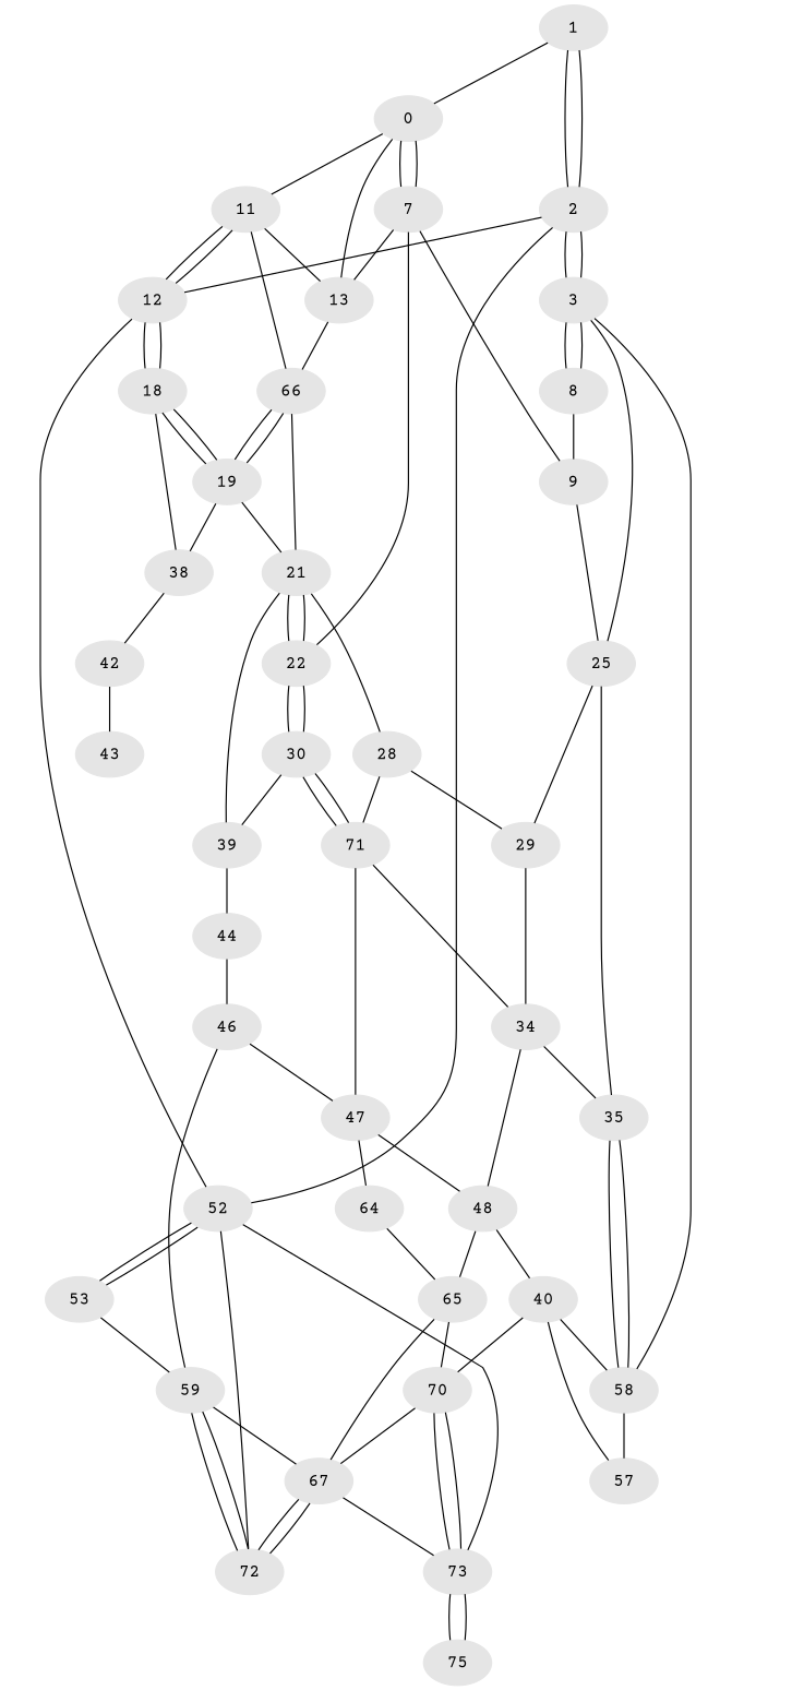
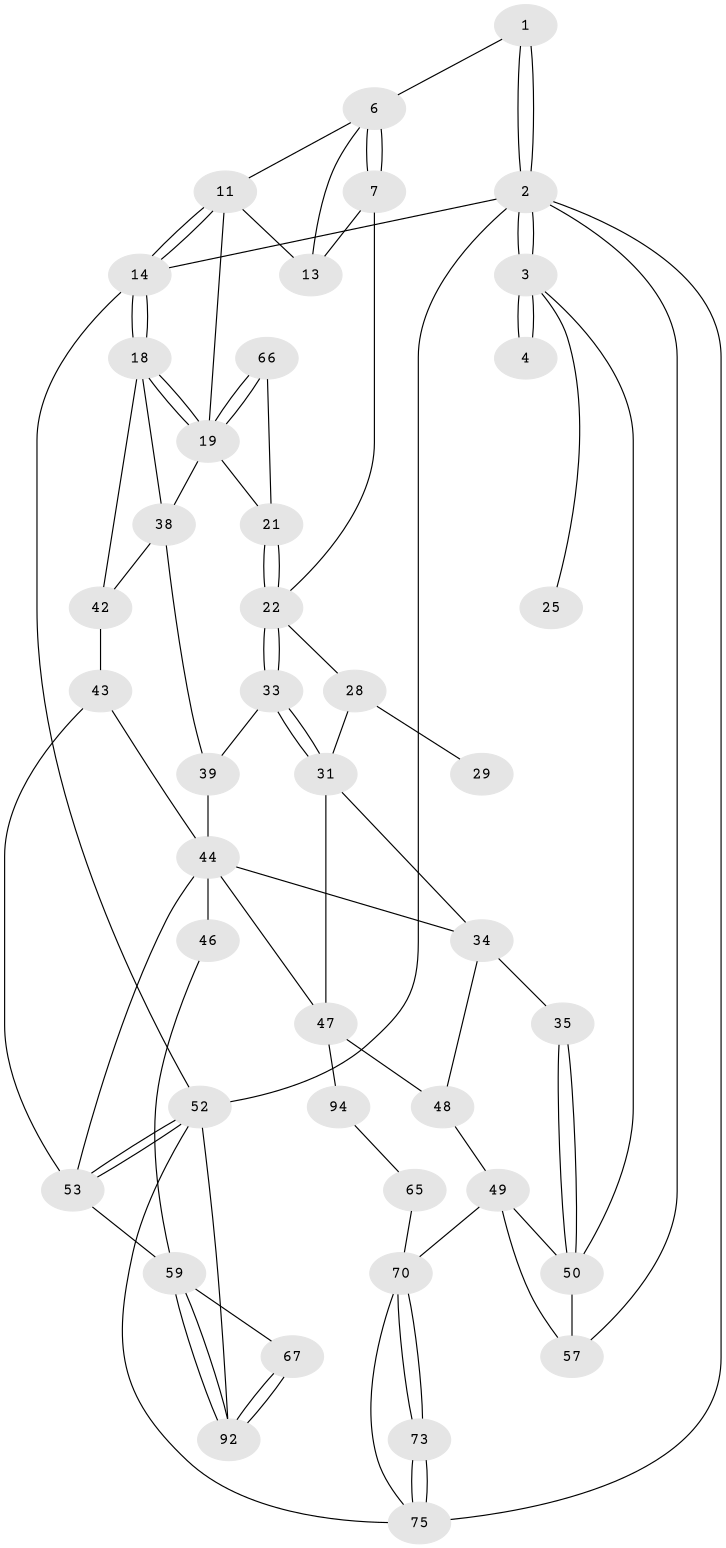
  graph {
    fontname="Courier Prime"
    node [color=gray90 fontname="Courier Prime" style=filled]
    edge [fontname="Courier Prime"]
    2 [super="+57"]
    1
-   6 [super="+10" label=0]
+   6 [super="+10"]
    3 [super="+27"]
-   12
+   12 [label=14]
    52 [super="+74"]
    n7 [label=57]
    75 [super="+76"]
    7 [super="+8"]
    11 [super="+15"]
    13 [super="+14"]
-   4 [super="+5" label=8]
+   4 [super="+5"]
    25 [super="+26"]
-   50 [super="+51" label=58]
+   50 [super="+51"]
    18 [super="+40"]
    53 [super="+58"]
-   72
-   9 [super="+20"]
+   72 [label=92]
    29 [super="+33"]
    35
    22 [super="+23"]
    n22 [label=66 super="+17"]
    28 [super="+32"]
-   30
+   30 [label=33]
    19 [super="+24"]
    21
    38 [super="+41"]
    42 [super="+55"]
    39
    43 [super="+54"]
-   31 [super="+36" label=71]
+   31 [super="+36"]
    34 [super="+37"]
    47 [super="+62"]
    48 [super="+63"]
    44 [super="+45"]
-   64
-   49 [super="+69" label=40]
+   64 [label=94]
+   49 [super="+69"]
    65 [super="+66"]
    46 [super="+61"]
    59 [super="+60"]
    67 [super="+68"]
    70 [super="+71"]
    73
    2 -- 3
    2 -- 3
    2 -- 12
    2 -- 52
+   2 -- n7
+   2 -- 75
    1 -- 2
    1 -- 2
    1 -- 6
    6 -- 7
    6 -- 7
    6 -- 11
    6 -- 13
    3 -- 4
    3 -- 4
    3 -- 25
    3 -- 50
    12 -- 52
    12 -- 18
    12 -- 18
-   52 -- 73
+   52 -- 75
    52 -- 53
    52 -- 53
    52 -- 72
    7 -- 13
-   7 -- 9
    7 -- 22
    11 -- 12
    11 -- 12
    11 -- 13
-   11 -- n22
-   13 -- n22
-   4 -- 9 [weight=2]
-   25 -- 29
-   25 -- 35
+   11 -- 19
    50 -- n7
    18 -- 19
    18 -- 19
    18 -- 38
+   18 -- 42
    53 -- 59
-   9 -- 25
-   29 -- 34
+   44 -- 34
    35 -- 50
    35 -- 50
-   21 -- 28
+   22 -- 28
    22 -- 30
    22 -- 30
    n22 -- 19
    n22 -- 19
    n22 -- 21
    28 -- 29 [weight=2]
    28 -- 31
    30 -- 39
    30 -- 31
    30 -- 31
    19 -- 21
    19 -- 38
    21 -- 22
    21 -- 22
    38 -- 42
-   21 -- 39
+   38 -- 39
    42 -- 43 [weight=2]
    39 -- 44
+   43 -- 53
+   43 -- 44
    31 -- 34
    31 -- 47
    34 -- 35
    34 -- 48
    47 -- 48
    47 -- 64
    48 -- 49
-   48 -- 65
+   44 -- 53
    44 -- 46
    64 -- 65
    49 -- n7
    49 -- 50
    49 -- 70
-   65 -- 67
    65 -- 70
-   46 -- 47
+   44 -- 47
    46 -- 59
    59 -- 72
    59 -- 72
    59 -- 67
    67 -- 72
    67 -- 72
-   67 -- 73
-   70 -- 67
+   70 -- 75
    70 -- 73
    70 -- 73
    73 -- 75
    73 -- 75
  }
